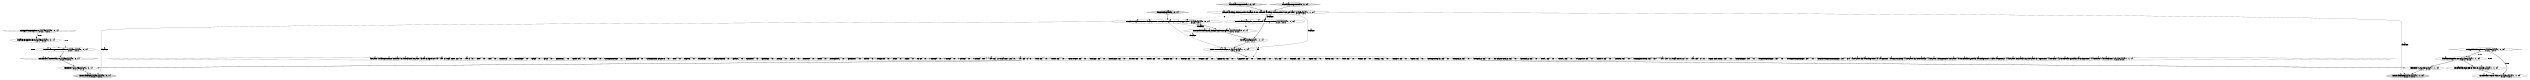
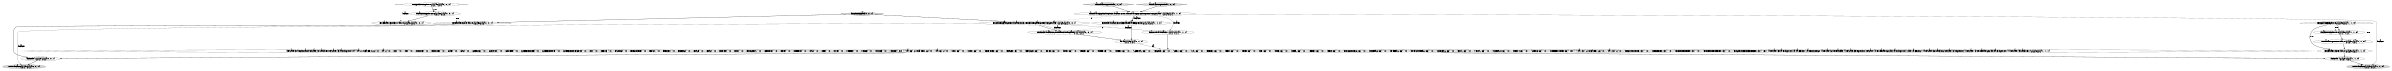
  digraph {
    node [fillcolor=white shape=ellipse style=filled]
    edge [style=bold]
    n1 [label="RecognitionException re@@@49@@@['0', '0', '1']" shape=diamond]
    n2 [label="_errHandler.reportError(this,re)@@@51@@@['0', '0', '1']"]
    n3 [label="_localctx.exception = re@@@50@@@['0', '0', '1']"]
    n4 [label="_errHandler.recover(this,re)@@@52@@@['0', '0', '1']" shape=diamond]
    n5 [label="{exitRule()}@@@54@@@['0', '0', '1']"]
    n6 [fillcolor=lightgray label="namedValueExpression['1', '0', '0']" shape=diamond]
    n7 [label="NamedValueExpressionContext _localctx = new NamedValueExpressionContext(_ctx,getState())@@@3@@@['1', '1', '0']"]
    n8 [label="enterRule(_localctx,50,RULE_namedValueExpression)@@@4@@@['1', '1', '0']"]
    n9 [label="FunctionTemplateContext _localctx = new FunctionTemplateContext(_ctx,getState())@@@3@@@['0', '0', '1']"]
    n10 [fillcolor=lightgray label="return _localctx@@@37@@@['1', '1', '0']"]
    n11 [label="enterOuterAlt(_localctx,1)@@@7@@@['1', '1', '1']"]
    n12 [label="int _la@@@5@@@['1', '1', '1']"]
    n13 [label="enterRule(_localctx,86,RULE_functionTemplate)@@@4@@@['0', '0', '1']"]
    n14 [label="{setState(730)functionName()setState(731)match(T__0)setState(743)_la = _input.LA(1)if ((((_la) & ~0x3f) == 0 && ((1L << _la) & ((1L << T__0) | (1L << ALL) | (1L << ANALYZE) | (1L << ANALYZED) | (1L << CASE) | (1L << CAST) | (1L << CATALOGS) | (1L << COLUMNS) | (1L << CONVERT) | (1L << CURRENT_DATE) | (1L << CURRENT_TIME) | (1L << CURRENT_TIMESTAMP) | (1L << DAY) | (1L << DEBUG) | (1L << DISTINCT) | (1L << EXECUTABLE) | (1L << EXISTS) | (1L << EXPLAIN) | (1L << EXTRACT) | (1L << FALSE) | (1L << FIRST) | (1L << FORMAT) | (1L << FULL) | (1L << FUNCTIONS) | (1L << GRAPHVIZ) | (1L << HOUR) | (1L << INTERVAL) | (1L << LAST) | (1L << LEFT) | (1L << LIMIT) | (1L << MAPPED) | (1L << MATCH) | (1L << MINUTE) | (1L << MONTH))) != 0) || ((((_la - 66)) & ~0x3f) == 0 && ((1L << (_la - 66)) & ((1L << (NOT - 66)) | (1L << (NULL - 66)) | (1L << (OPTIMIZED - 66)) | (1L << (PARSED - 66)) | (1L << (PHYSICAL - 66)) | (1L << (PIVOT - 66)) | (1L << (PLAN - 66)) | (1L << (RIGHT - 66)) | (1L << (RLIKE - 66)) | (1L << (QUERY - 66)) | (1L << (SCHEMAS - 66)) | (1L << (SECOND - 66)) | (1L << (SHOW - 66)) | (1L << (SYS - 66)) | (1L << (TABLES - 66)) | (1L << (TEXT - 66)) | (1L << (TRUE - 66)) | (1L << (TOP - 66)) | (1L << (TYPE - 66)) | (1L << (TYPES - 66)) | (1L << (VERIFY - 66)) | (1L << (YEAR - 66)) | (1L << (FUNCTION_ESC - 66)) | (1L << (DATE_ESC - 66)) | (1L << (TIME_ESC - 66)) | (1L << (TIMESTAMP_ESC - 66)) | (1L << (GUID_ESC - 66)) | (1L << (PLUS - 66)) | (1L << (MINUS - 66)) | (1L << (ASTERISK - 66)) | (1L << (PARAM - 66)) | (1L << (STRING - 66)) | (1L << (INTEGER_VALUE - 66)))) != 0) || ((((_la - 130)) & ~0x3f) == 0 && ((1L << (_la - 130)) & ((1L << (DECIMAL_VALUE - 130)) | (1L << (IDENTIFIER - 130)) | (1L << (DIGIT_IDENTIFIER - 130)) | (1L << (QUOTED_IDENTIFIER - 130)) | (1L << (BACKQUOTED_IDENTIFIER - 130)))) != 0)) {{setState(733)_la = _input.LA(1)if (_la == ALL || _la == DISTINCT) {{setState(732)setQuantifier()}}setState(735)expression()setState(740)_errHandler.sync(this)_la = _input.LA(1)while (_la == T__2) {{{setState(736)match(T__2)setState(737)expression()}}setState(742)_errHandler.sync(this)_la = _input.LA(1)}}}setState(745)match(T__1)}@@@8@@@['1', '1', '1']"]
    n15 [fillcolor=lightgray label="return _localctx@@@57@@@['0', '0', '1']"]
    n16 [fillcolor=lightgray label="functionTemplate['0', '0', '1']" shape=diamond]
    n17 [label="{exitRule()}@@@34@@@['1', '1', '0']"]
    n18 [label="_localctx.exception = re@@@30@@@['1', '1', '0']"]
    n19 [label="_errHandler.reportError(this,re)@@@31@@@['1', '1', '0']"]
    n20 [label="_errHandler.recover(this,re)@@@32@@@['1', '1', '0']"]
    n21 [label="RecognitionException re@@@29@@@['1', '1', '0']" shape=diamond]
    n22 [fillcolor=lightgray label="namedValueExpression['0', '1', '0']" shape=diamond]
-   n1 -> n2 [label=true style=dotted]
+   n1 -> n2 [label=localctx style=dotted]
    n1 -> n3
    n1 -> n3 [label=true style=dotted]
-   n2 -> n4
-   n3 -> n2 [style=dashed]
+   n16 -> n4
+   n3 -> n2
    n3 -> n4 [label=true style=dotted]
    n4 -> n5
    n5 -> n15
    n6 -> n7
    n7 -> n8
    n7 -> n8 [label=_localctx style=solid]
    n7 -> n9 [label=0 style=dashed]
    n7 -> n10 [label=_localctx style=solid]
    n7 -> n11 [label=_localctx style=solid]
    n8 -> n12
    n8 -> n13 [label=0 style=dashed]
    n9 -> n11 [label=_localctx style=solid]
    n9 -> n13 [label=_localctx style=solid]
    n9 -> n13
    n9 -> n15 [label=_localctx style=solid]
    n11 -> n14
-   n12 -> n11
    n12 -> n14 [label=_la style=solid]
    n13 -> n12
    n14 -> n5
    n14 -> n17
    n16 -> n9
    n17 -> n10
    n18 -> n19
    n19 -> n20
-   n18 -> n17
+   n20 -> n17
    n21 -> n18
    n21 -> n18 [label=true style=dotted]
    n21 -> n19 [label=true style=dotted]
    n21 -> n20 [label=true]
    n22 -> n7
  }
